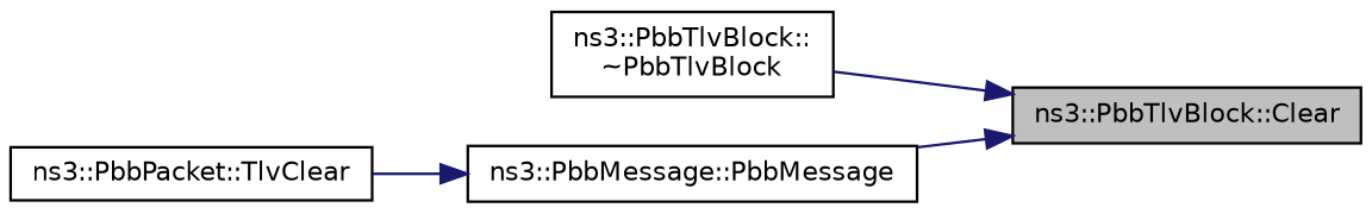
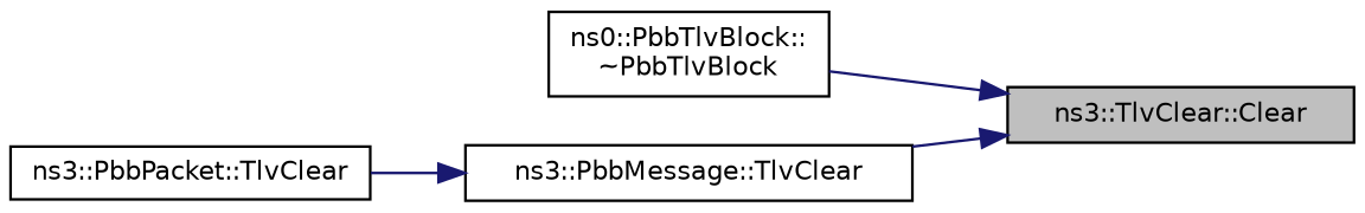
  digraph {
    rankdir=RL
    node [color=black fillcolor=white fontname=Helvetica fontsize=10 shape=record style=filled]
    edge [color=midnightblue dir=back fontname=Helvetica fontsize=10 labelfontname=Helvetica labelfontsize=10 style=solid]
-   n1 [fillcolor=grey75 fontcolor=black height=0.2 label="ns3::PbbTlvBlock::Clear" width=0.4]
-   n2 [height=0.2 label="ns3::PbbTlvBlock::\l~PbbTlvBlock" width=0.4]
-   n3 [height=0.2 label="ns3::PbbMessage::PbbMessage" width=0.4]
+   n1 [fillcolor=grey75 fontcolor=black height=0.2 label="ns3::TlvClear::Clear" width=0.4]
+   n2 [height=0.2 label="ns0::PbbTlvBlock::\l~PbbTlvBlock" width=0.4]
+   n3 [height=0.2 label="ns3::PbbMessage::TlvClear" width=0.4]
    n4 [height=0.2 label="ns3::PbbPacket::TlvClear" width=0.4]
    n1 -> n2
    n1 -> n3
    n3 -> n4
  }
